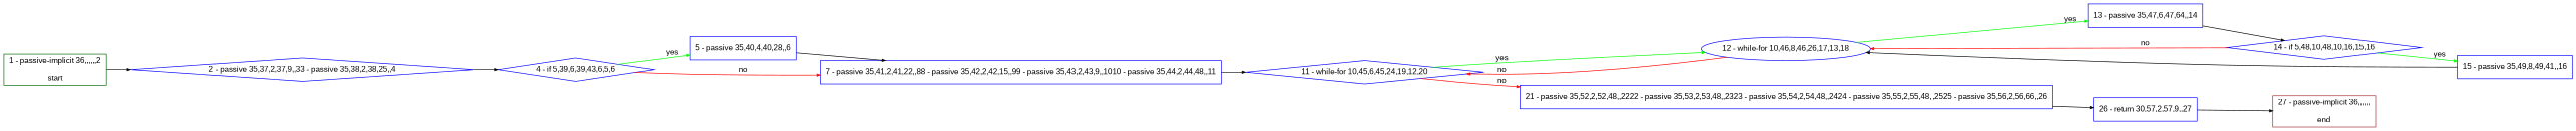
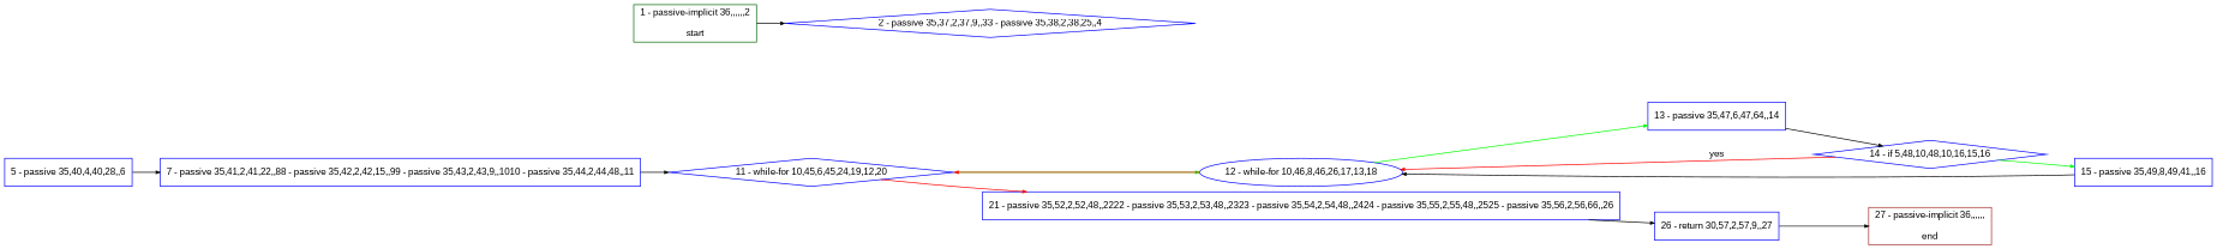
  digraph {
    bgcolor=white
    compound=true
    fillcolor="#FFFFCC"
    fontname=Arial
    fontsize=12
    pack=true
    packmode=clust
    rankdir=LR
    style="rounded,filled"
    node [color="#0000ff" compound=true fillcolor="#ffffff" fixedsize=false fontname=Arial fontsize=12 node_initialized=no shape=box style=filled]
    edge [arrowhead=normal arrowsize=0.5 arrowtail=none color="#000000" compound=true dir=forward fontcolor=black fontname=Arial fontsize=12]
    n1 [label="2 - passive 35,37,2,37,9,,33 - passive 35,38,2,38,25,,4" shape=diamond]
-   n2 [label="4 - if 5,39,6,39,43,6,5,6" shape=diamond]
    n3 [label="5 - passive 35,40,4,40,28,,6"]
    n4 [label="7 - passive 35,41,2,41,22,,88 - passive 35,42,2,42,15,,99 - passive 35,43,2,43,9,,1010 - passive 35,44,2,44,48,,11"]
    n5 [color="#006400" label="1 - passive-implicit 36,,,,,,2\n\nstart"]
    n6 [label="11 - while-for 10,45,6,45,24,19,12,20" shape=diamond]
    n7 [label="12 - while-for 10,46,8,46,26,17,13,18" shape=oval]
    n8 [label="21 - passive 35,52,2,52,48,,2222 - passive 35,53,2,53,48,,2323 - passive 35,54,2,54,48,,2424 - passive 35,55,2,55,48,,2525 - passive 35,56,2,56,66,,26"]
    n9 [label="13 - passive 35,47,6,47,64,,14"]
    n10 [label="26 - return 30,57,2,57,9,,27"]
    n11 [label="14 - if 5,48,10,48,10,16,15,16" shape=diamond]
    n12 [color="#a52a2a" label="27 - passive-implicit 36,,,,,,\n\nend"]
    n13 [label="15 - passive 35,49,8,49,41,,16"]
-   n1 -> n2
-   n2 -> n3 [color="#00ff00" label=yes]
-   n2 -> n4 [color="#ff0000" label=no]
    n3 -> n4
    n4 -> n6
    n5 -> n1
    n6 -> n7 [color="#00ff00" label=yes]
    n6 -> n8 [color="#ff0000" label=no]
-   n7 -> n6 [color="#ff0000" label=no]
+   n7 -> n6 [color="#ff0000" label=yes]
    n7 -> n9 [color="#00ff00" label=yes]
    n8 -> n10
    n9 -> n11
    n10 -> n12
-   n11 -> n7 [color="#ff0000" label=no]
+   n11 -> n7 [color="#ff0000" label=yes]
    n11 -> n13 [color="#00ff00" label=yes]
    n13 -> n7
  }
